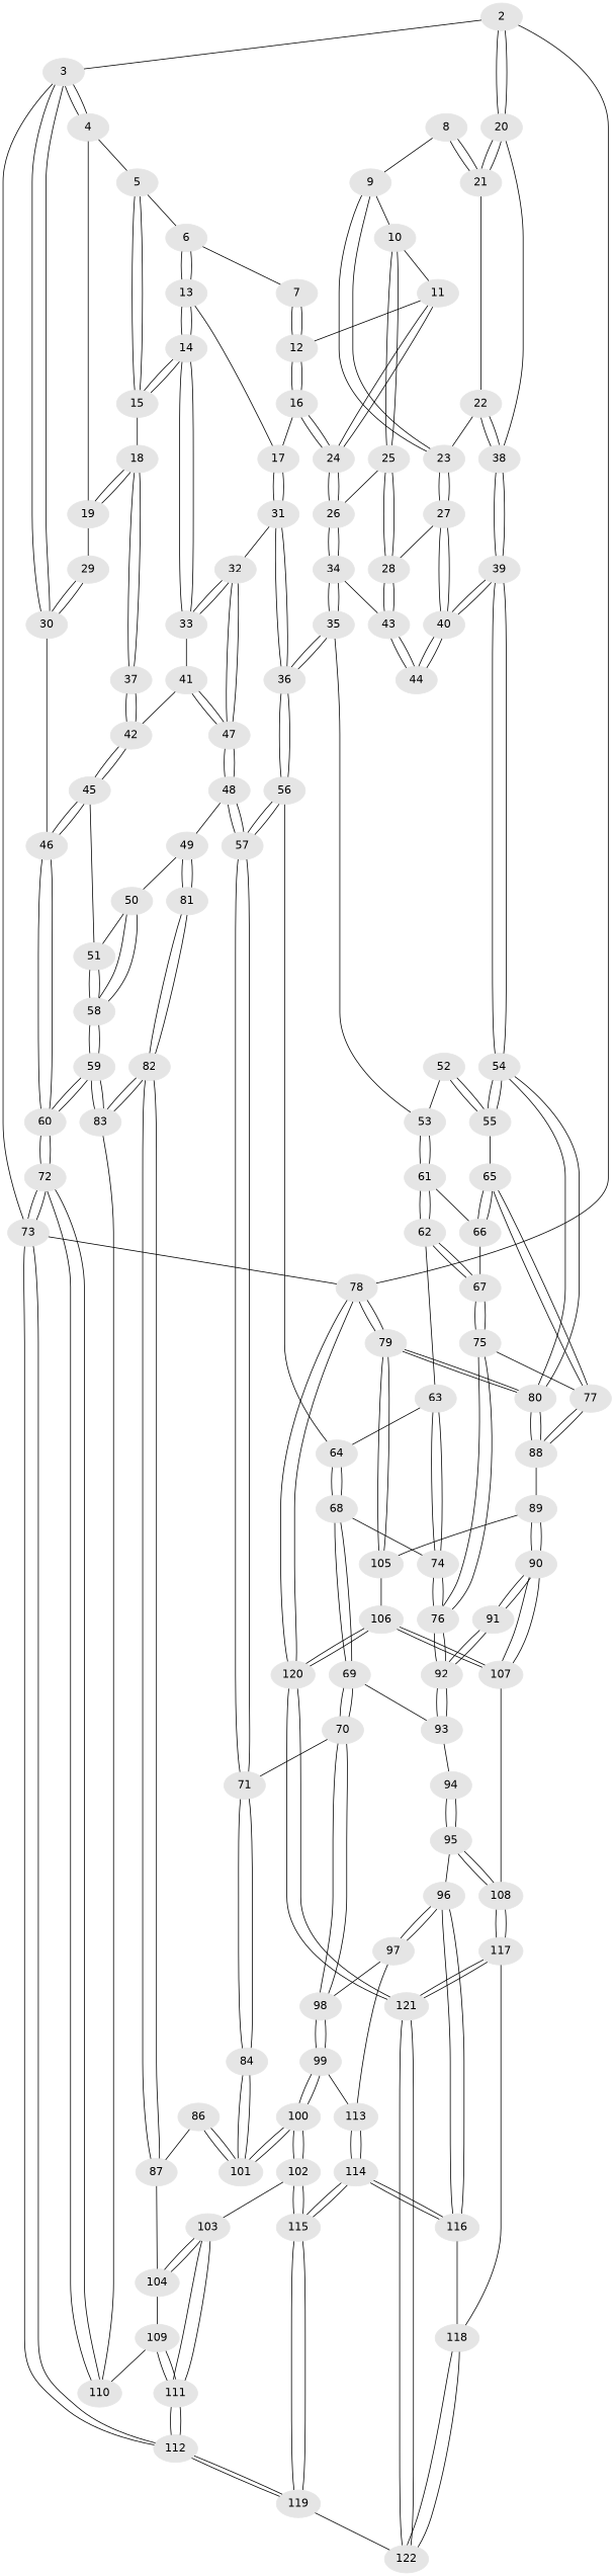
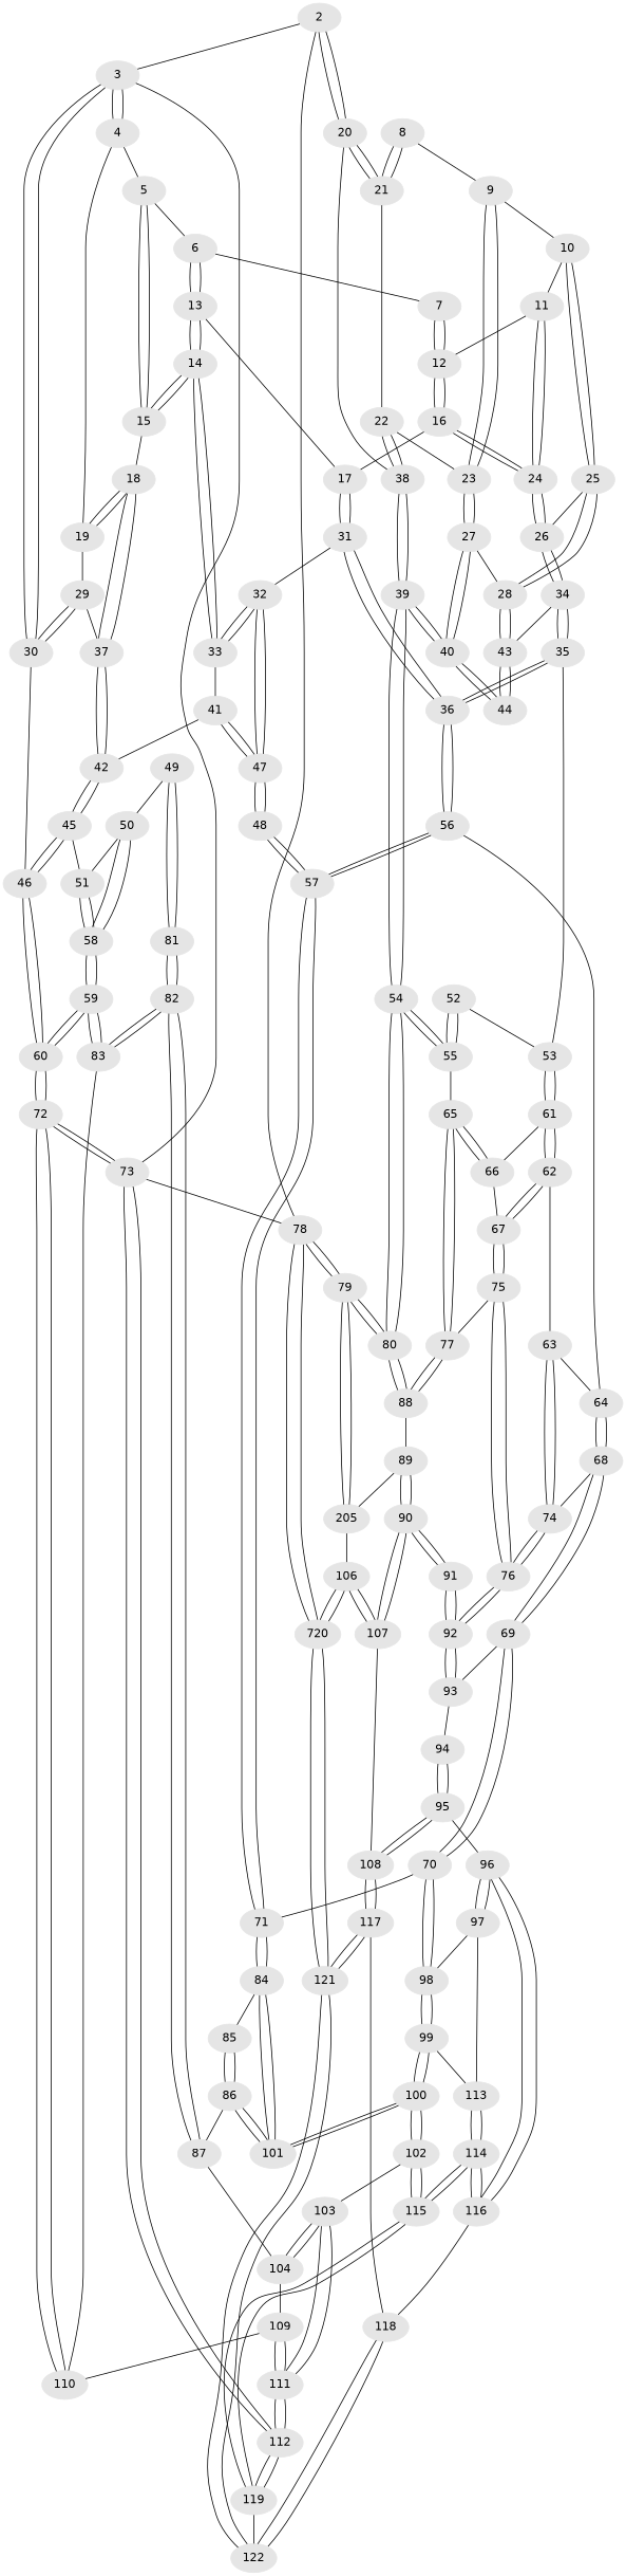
  graph {
    fontname="DejaVu Sans"
    node [color=gray90 fontname="DejaVu Sans" style=filled]
    edge [fontname="DejaVu Sans"]
    2
    3
    20
    78
    8
    9
    21
    4
    30
    73
    38
    79
-   120
+   120 [label=720]
    5
    19
    46
    112
    6
    15
    29
    7
    13
    18
    12
    14
    17
    16
    10
    23
    22
    11
    25
    27
    24
    26
    28
    33
    31
    41
    37
    32
    36
    42
    39
    40
    34
    43
    35
    44
    60
    47
    56
    48
    53
    61
    57
    64
    45
    54
    55
    80
    51
    52
    58
    72
    49
    50
    81
    71
    82
    59
    65
    62
    66
    88
    77
    68
    84
    83
    110
    63
    67
    74
    75
    76
    69
    70
    93
    98
    94
    99
+   85
    101
    119
    92
    89
-   105
+   105 [label=205]
    121
    106
    87
    86
    104
    109
    90
    91
    107
    108
    95
    96
    97
    116
    117
    113
    118
    114
    100
    102
    103
    115
    111
    122
    2 -- 3
    2 -- 20
    2 -- 20
    2 -- 78
    3 -- 4
    3 -- 4
    3 -- 30
    3 -- 30
    3 -- 73
    20 -- 21
    20 -- 21
    20 -- 38
    78 -- 79
    78 -- 79
    78 -- 120
    78 -- 120
    8 -- 9
    8 -- 21
    8 -- 21
    9 -- 10
    9 -- 23
    9 -- 23
    21 -- 22
    4 -- 5
    4 -- 19
    30 -- 46
    73 -- 78
    73 -- 112
    73 -- 112
    38 -- 39
    38 -- 39
    79 -- 80
    79 -- 80
    79 -- 105
    79 -- 105
    120 -- 121
    120 -- 121
    5 -- 6
    5 -- 15
    5 -- 15
    19 -- 29
    46 -- 60
    46 -- 60
    112 -- 119
    112 -- 119
    6 -- 7
    6 -- 13
    6 -- 13
    15 -- 18
    29 -- 30
    29 -- 30
+   29 -- 37
    7 -- 12
    7 -- 12
    13 -- 14
    13 -- 14
    13 -- 17
    18 -- 19
    18 -- 19
    18 -- 37
    18 -- 37
    12 -- 16
    12 -- 16
    14 -- 15
    14 -- 15
    14 -- 33
    14 -- 33
    17 -- 31
    17 -- 31
    16 -- 17
    16 -- 24
    16 -- 24
    10 -- 11
    10 -- 25
    10 -- 25
    23 -- 27
    23 -- 27
    22 -- 38
    22 -- 38
    22 -- 23
    11 -- 12
    11 -- 24
    11 -- 24
    25 -- 26
    25 -- 28
    25 -- 28
    27 -- 28
    27 -- 40
    27 -- 40
    24 -- 26
    24 -- 26
    26 -- 34
    26 -- 34
    28 -- 43
    28 -- 43
    33 -- 41
    31 -- 32
    31 -- 36
    31 -- 36
    41 -- 42
    41 -- 47
    41 -- 47
    37 -- 42
    37 -- 42
    32 -- 33
    32 -- 33
    32 -- 47
    32 -- 47
    36 -- 56
    36 -- 56
    42 -- 45
    42 -- 45
    39 -- 40
    39 -- 40
    39 -- 54
    39 -- 54
    40 -- 44
    40 -- 44
    34 -- 43
    34 -- 35
    34 -- 35
    43 -- 44
    43 -- 44
    35 -- 36
    35 -- 36
    35 -- 53
    60 -- 72
    60 -- 72
    47 -- 48
    47 -- 48
    56 -- 57
    56 -- 57
    56 -- 64
    48 -- 57
    48 -- 57
-   48 -- 49
    53 -- 61
    53 -- 61
    61 -- 62
    61 -- 62
    61 -- 66
    57 -- 71
    57 -- 71
    64 -- 68
    64 -- 68
    45 -- 46
    45 -- 46
    45 -- 51
    54 -- 55
    54 -- 55
    54 -- 80
    54 -- 80
    55 -- 65
    80 -- 88
    80 -- 88
    51 -- 58
    51 -- 58
    52 -- 53
    52 -- 55
    52 -- 55
    58 -- 59
    58 -- 59
    72 -- 73
    72 -- 73
    72 -- 110
    72 -- 110
    49 -- 50
    49 -- 81
    49 -- 81
    50 -- 51
    50 -- 58
    50 -- 58
    81 -- 82
    81 -- 82
    71 -- 84
    71 -- 84
    82 -- 83
    82 -- 83
    82 -- 87
    82 -- 87
    59 -- 60
    59 -- 60
    59 -- 83
    59 -- 83
    65 -- 66
    65 -- 66
    65 -- 77
    65 -- 77
    62 -- 63
    62 -- 67
    62 -- 67
    66 -- 67
    88 -- 89
    77 -- 88
    77 -- 88
    68 -- 74
    68 -- 69
    68 -- 69
+   84 -- 85
    84 -- 101
    84 -- 101
    83 -- 110
    63 -- 64
    63 -- 74
    63 -- 74
    67 -- 75
    67 -- 75
    74 -- 76
    74 -- 76
    75 -- 77
    75 -- 76
    75 -- 76
    76 -- 92
    76 -- 92
    69 -- 70
    69 -- 70
    69 -- 93
    70 -- 71
    70 -- 98
    70 -- 98
    93 -- 94
    98 -- 99
    98 -- 99
    94 -- 95
    94 -- 95
    99 -- 113
    99 -- 100
    99 -- 100
+   85 -- 86
+   85 -- 86
    119 -- 122
    92 -- 93
    92 -- 93
    89 -- 105
    89 -- 90
    89 -- 90
    105 -- 106
    121 -- 122
    121 -- 122
    106 -- 120
    106 -- 120
    106 -- 107
    106 -- 107
    87 -- 104
    86 -- 101
    86 -- 101
    86 -- 87
    104 -- 109
    109 -- 110
    109 -- 111
    109 -- 111
    90 -- 91
    90 -- 91
    90 -- 107
    90 -- 107
    91 -- 92
    91 -- 92
    107 -- 108
    108 -- 117
    108 -- 117
    95 -- 108
    95 -- 108
    95 -- 96
    96 -- 97
    96 -- 97
    96 -- 116
    96 -- 116
    97 -- 98
    97 -- 113
    116 -- 118
    117 -- 121
    117 -- 121
    117 -- 118
    113 -- 114
    113 -- 114
    118 -- 122
    118 -- 122
    114 -- 116
    114 -- 116
    114 -- 115
    114 -- 115
    100 -- 101
    100 -- 101
    100 -- 102
    100 -- 102
    102 -- 103
    102 -- 115
    102 -- 115
    103 -- 104
    103 -- 104
    103 -- 111
    103 -- 111
    115 -- 119
    115 -- 119
    111 -- 112
    111 -- 112
  }
